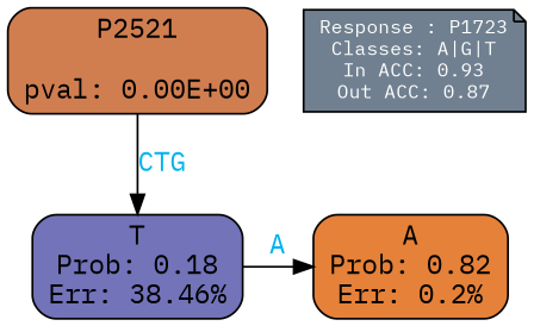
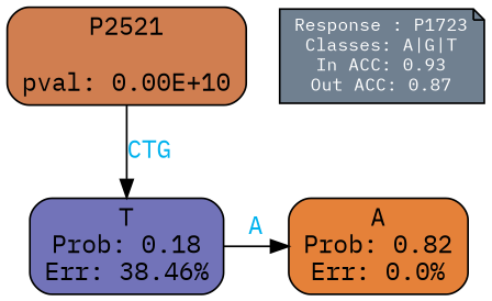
  digraph {
    fontname="IBM Plex Mono"
    ranksep=equally
    splines=polylines
    node [color=black fontname="IBM Plex Mono" shape=box style="filled, rounded"]
    edge [fontcolor=deepskyblue2 fontname="IBM Plex Mono"]
-   n1 [fillcolor="#e58139" label="A\nProb: 0.82\nErr: 0.2%"]
+   n1 [fillcolor="#e58139" label="A\nProb: 0.82\nErr: 0.0%"]
    n2 [fillcolor="#7273b9" label="T\nProb: 0.18\nErr: 38.46%"]
    n3 [align=left fillcolor=slategray fontcolor=white fontsize=10 label="Response : P1723\nClasses: A|G|T\nIn ACC: 0.93\nOut ACC: 0.87\n" shape=note style=filled]
-   n4 [fillcolor="#d07e50" label="P2521\n\npval: 0.00E+00"]
+   n4 [fillcolor="#d07e50" label="P2521\n\npval: 0.00E+10"]
    subgraph sub_1 {
      rank=same
      n1
      n2
    }
    subgraph sub_2 {
      rank=same
      n3
      n4
    }
    n2 -> n1 [label=A]
    n4 -> n2 [label=CTG]
  }
